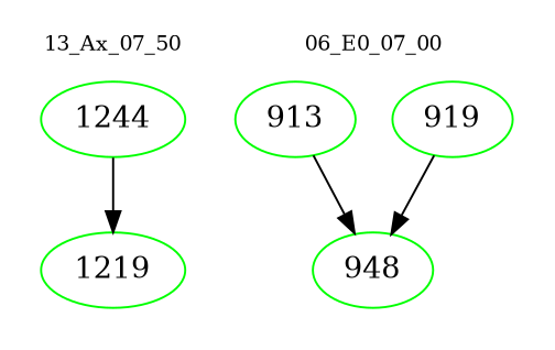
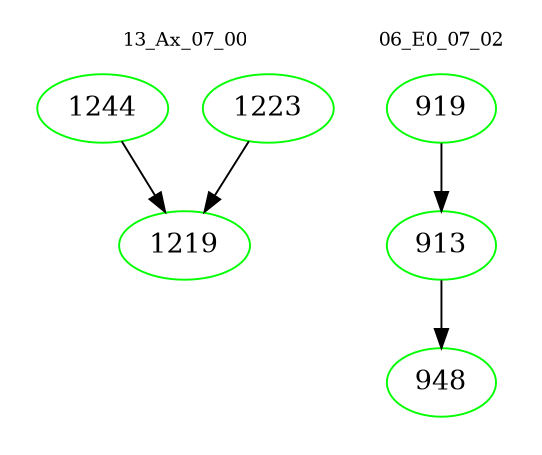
  digraph {
    node [color=green]
    edge [color=black]
+   n1 [label=1223]
    n2 [label=1219]
    n3 [label=1244]
    n4 [label=919]
    n5 [label=913]
    n6 [label=948]
    subgraph cluster_1 {
      color=white
      fontsize=10
-     label="13_Ax_07_50"
+     label="13_Ax_07_00"
+     n1
      n2
      n3
    }
    subgraph cluster_2 {
      color=white
      fontsize=10
-     label="06_E0_07_00"
+     label="06_E0_07_02"
      n4
      n5
      n6
    }
+   n1 -> n2
    n3 -> n2
-   n4 -> n6
+   n4 -> n5
    n5 -> n6
  }
